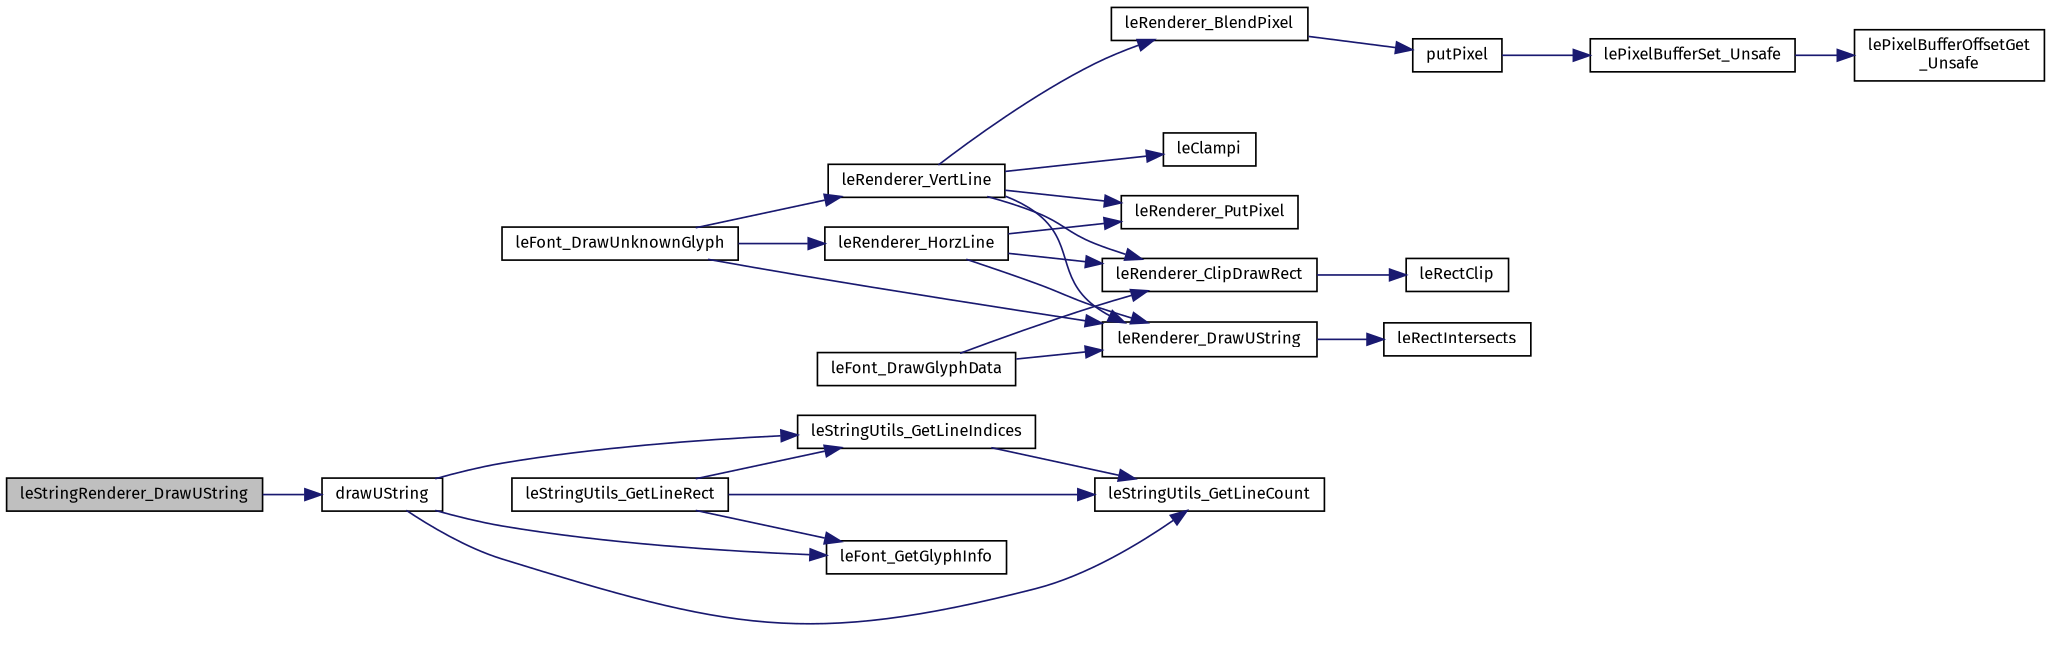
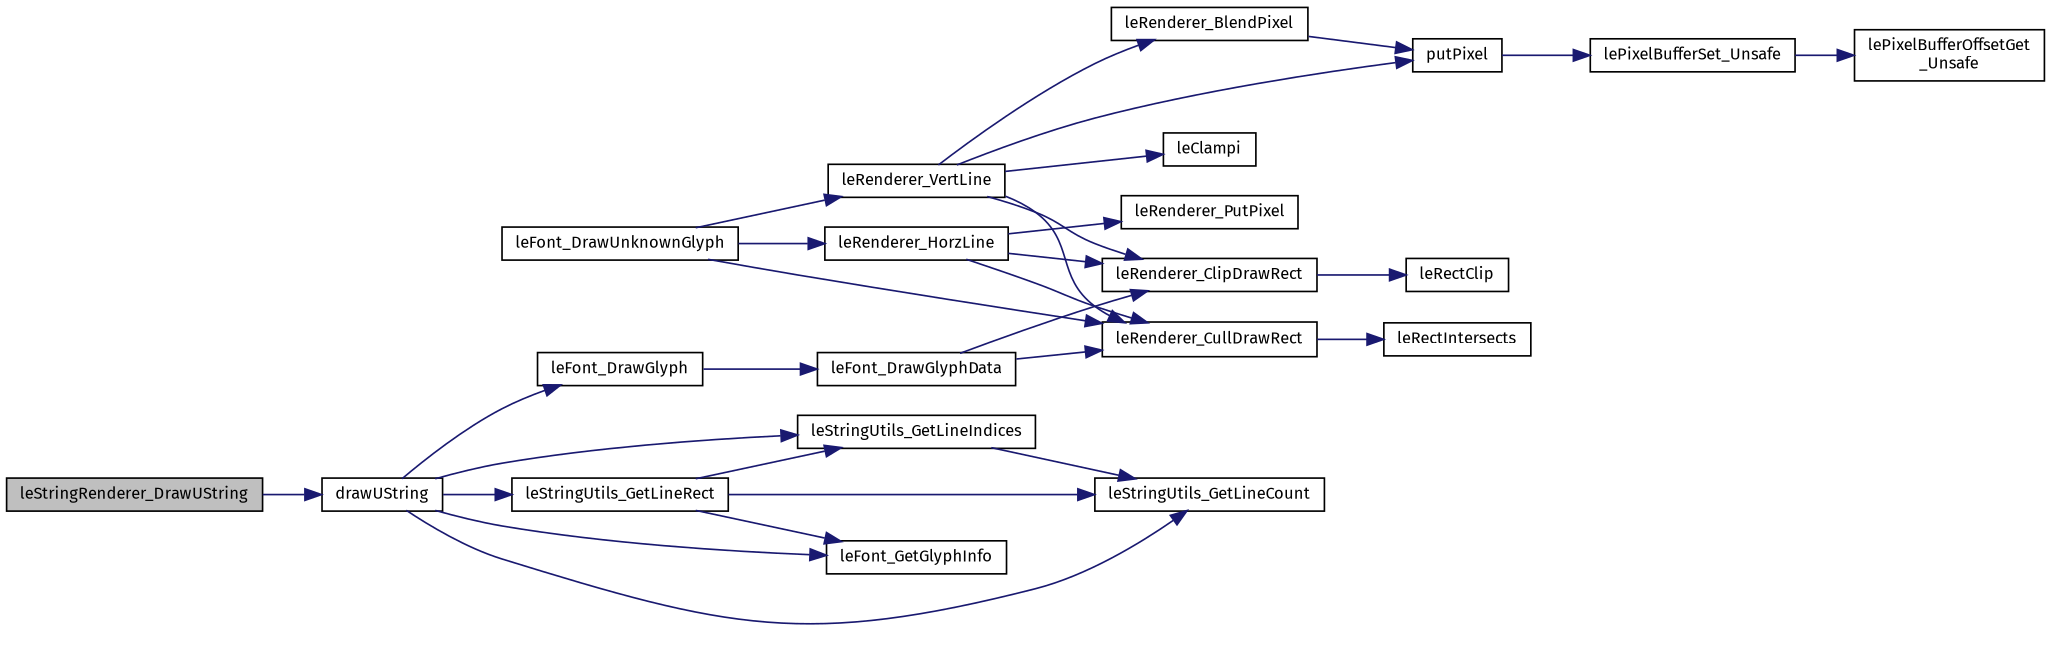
  digraph {
    fontname="Fira Sans"
    rankdir=LR
    node [color=black fillcolor=white fontname="Fira Sans" fontsize=10 shape=record style=filled]
    edge [color=midnightblue fontname="Fira Sans" fontsize=10 labelfontname=Helvetica labelfontsize=10 style=solid]
    n1 [fillcolor=grey75 fontcolor=black height=0.2 label=leStringRenderer_DrawUString width=0.4]
    n2 [height=0.2 label=drawUString width=0.4]
+   n3 [height=0.2 label=leFont_DrawGlyph width=0.4]
    n4 [height=0.2 label=leFont_GetGlyphInfo width=0.4]
    n5 [height=0.2 label=leStringUtils_GetLineCount width=0.4]
    n6 [height=0.2 label=leStringUtils_GetLineIndices width=0.4]
    n7 [height=0.2 label=leStringUtils_GetLineRect width=0.4]
    n8 [height=0.2 label=leFont_DrawGlyphData width=0.4]
    n9 [height=0.2 label=leRenderer_ClipDrawRect width=0.4]
-   n10 [height=0.2 label=leRenderer_DrawUString width=0.4]
+   n10 [height=0.2 label=leRenderer_CullDrawRect width=0.4]
    n11 [height=0.2 label=leFont_DrawUnknownGlyph width=0.4]
    n12 [height=0.2 label=leRenderer_HorzLine width=0.4]
    n13 [height=0.2 label=leRenderer_VertLine width=0.4]
    n14 [height=0.2 label=leRectClip width=0.4]
    n15 [height=0.2 label=leRectIntersects width=0.4]
    n16 [height=0.2 label=leRenderer_PutPixel width=0.4]
    n17 [height=0.2 label=leClampi width=0.4]
    n18 [height=0.2 label=leRenderer_BlendPixel width=0.4]
    n19 [height=0.2 label=putPixel width=0.4]
    n20 [height=0.2 label=lePixelBufferSet_Unsafe width=0.4]
    n21 [height=0.2 label="lePixelBufferOffsetGet\l_Unsafe" width=0.4]
    n1 -> n2
+   n2 -> n3
    n2 -> n4
    n2 -> n5
    n2 -> n6
+   n2 -> n7
+   n3 -> n8
    n6 -> n5
    n7 -> n4
    n7 -> n5
    n7 -> n6
    n8 -> n9
    n8 -> n10
    n9 -> n14
    n10 -> n15
    n11 -> n10
    n11 -> n12
    n11 -> n13
    n12 -> n9
    n12 -> n10
    n12 -> n16
    n13 -> n9
    n13 -> n10
-   n13 -> n16
+   n13 -> n19
    n13 -> n17
    n13 -> n18
    n18 -> n19
    n19 -> n20
    n20 -> n21
  }
